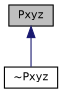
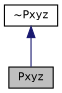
  digraph {
    rankdir=TB
    node [color=black fontname=Helvetica fontsize=10 shape=record]
    n1 [fillcolor=grey75 fontcolor=black height=0.2 label=Pxyz style=filled width=0.4]
    n2 [height=0.2 label="~Pxyz" width=0.4]
-   n1 -> n2 [color=midnightblue dir=back fontname=Helvetica fontsize=10 labelfontname=Helvetica labelfontsize=10 style=solid]
+   n2 -> n1 [color=midnightblue dir=back fontname=Helvetica fontsize=10 labelfontname=Helvetica labelfontsize=10 style=solid]
  }
